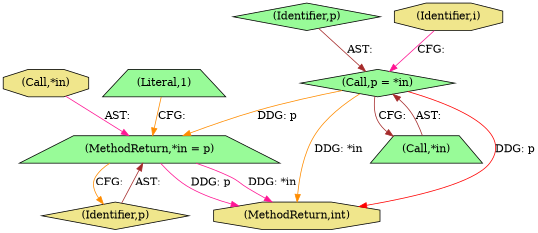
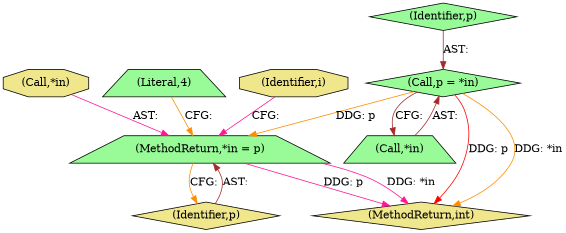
  digraph {
    node [fillcolor=palegreen shape=diamond style=filled]
    edge [color=darkorange]
    n1 [label="(Call,p = *in)"]
    n2 [label="(MethodReturn,*in = p)" shape=trapezium]
-   n3 [fillcolor=khaki label="(MethodReturn,int)" shape=octagon]
+   n3 [fillcolor=khaki label="(MethodReturn,int)"]
    n4 [label="(Call,*in)" shape=trapezium]
    n5 [fillcolor=khaki label="(Identifier,p)"]
    n6 [fillcolor=khaki label="(Call,*in)" shape=octagon]
-   n7 [label="(Literal,1)" shape=trapezium]
+   n7 [label="(Literal,4)" shape=trapezium]
    n8 [label="(Identifier,p)"]
    n9 [fillcolor=khaki label="(Identifier,i)" shape=octagon]
    n1 -> n2 [label="DDG: p"]
    n1 -> n3 [color=red label="DDG: p"]
    n1 -> n3 [label="DDG: *in"]
    n1 -> n4 [color=brown label="CFG: "]
    n2 -> n3 [color=deeppink label="DDG: p"]
    n2 -> n3 [color=deeppink label="DDG: *in"]
    n2 -> n5 [label="CFG: "]
    n4 -> n1 [color=brown label="AST: "]
    n5 -> n2 [color=brown label="AST: "]
    n6 -> n2 [color=deeppink label="AST: "]
    n7 -> n2 [label="CFG: "]
    n8 -> n1 [color=brown label="AST: "]
-   n9 -> n1 [color=deeppink label="CFG: "]
+   n9 -> n2 [color=deeppink label="CFG: "]
  }
